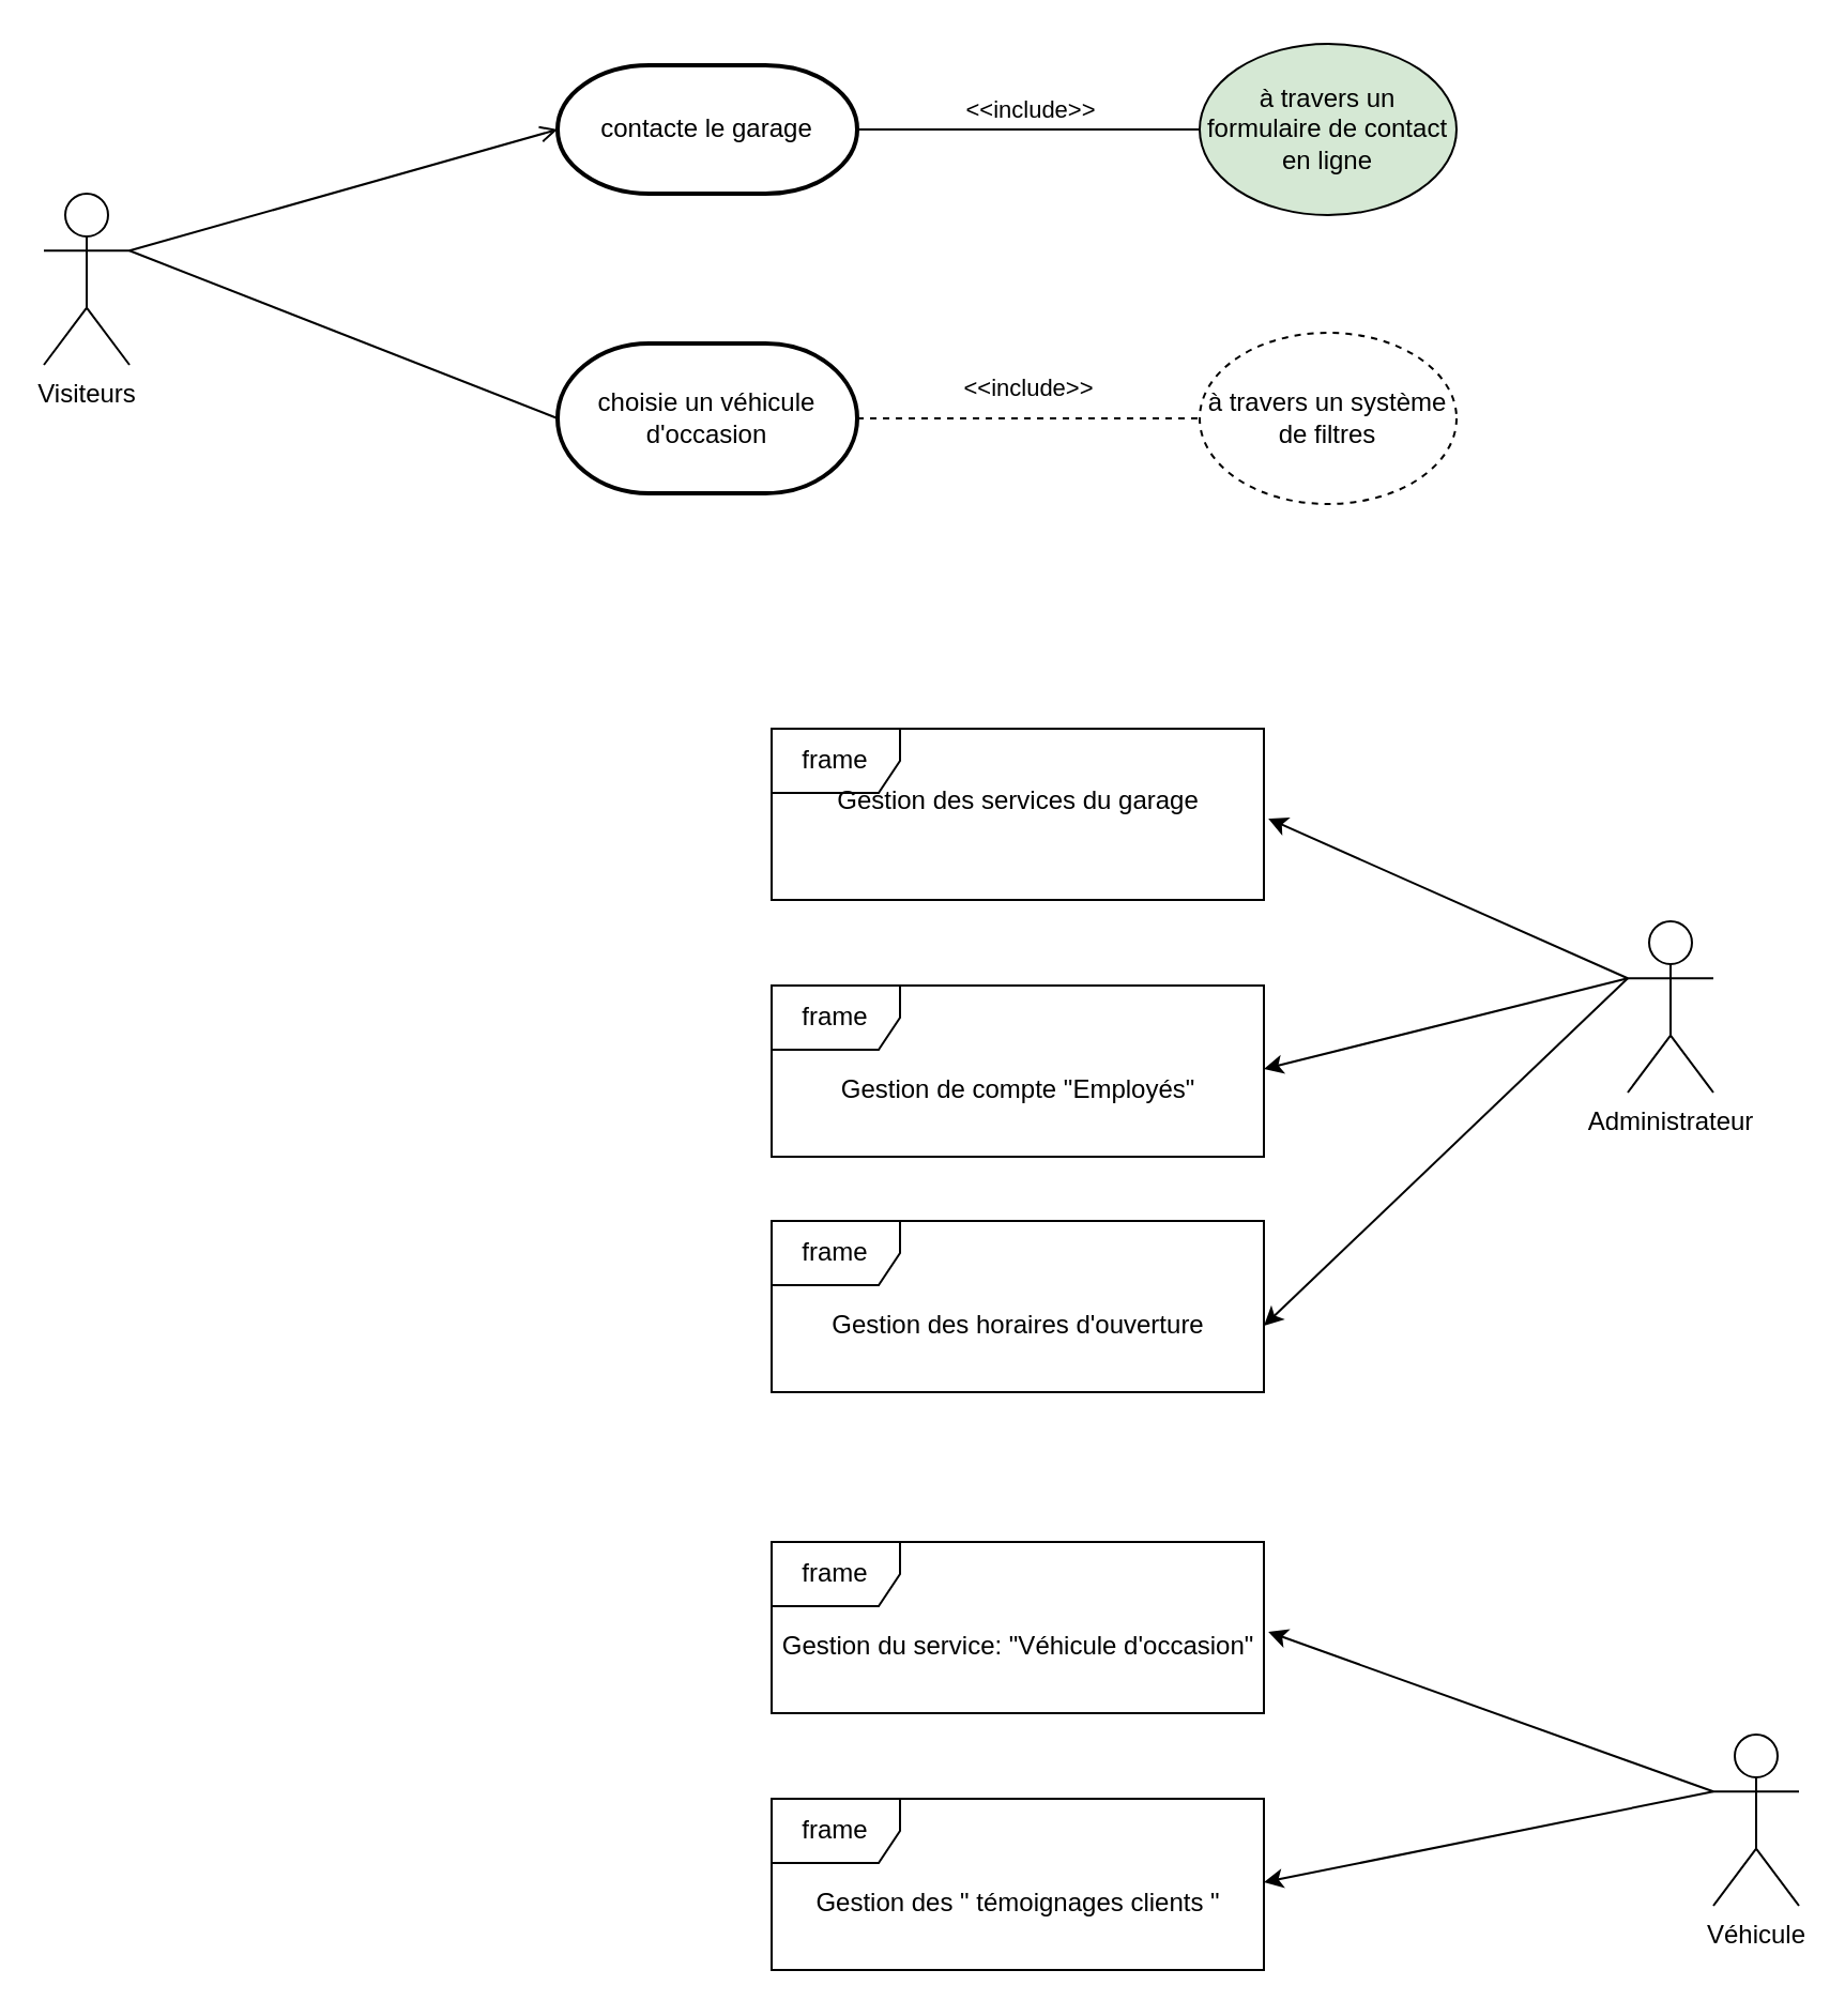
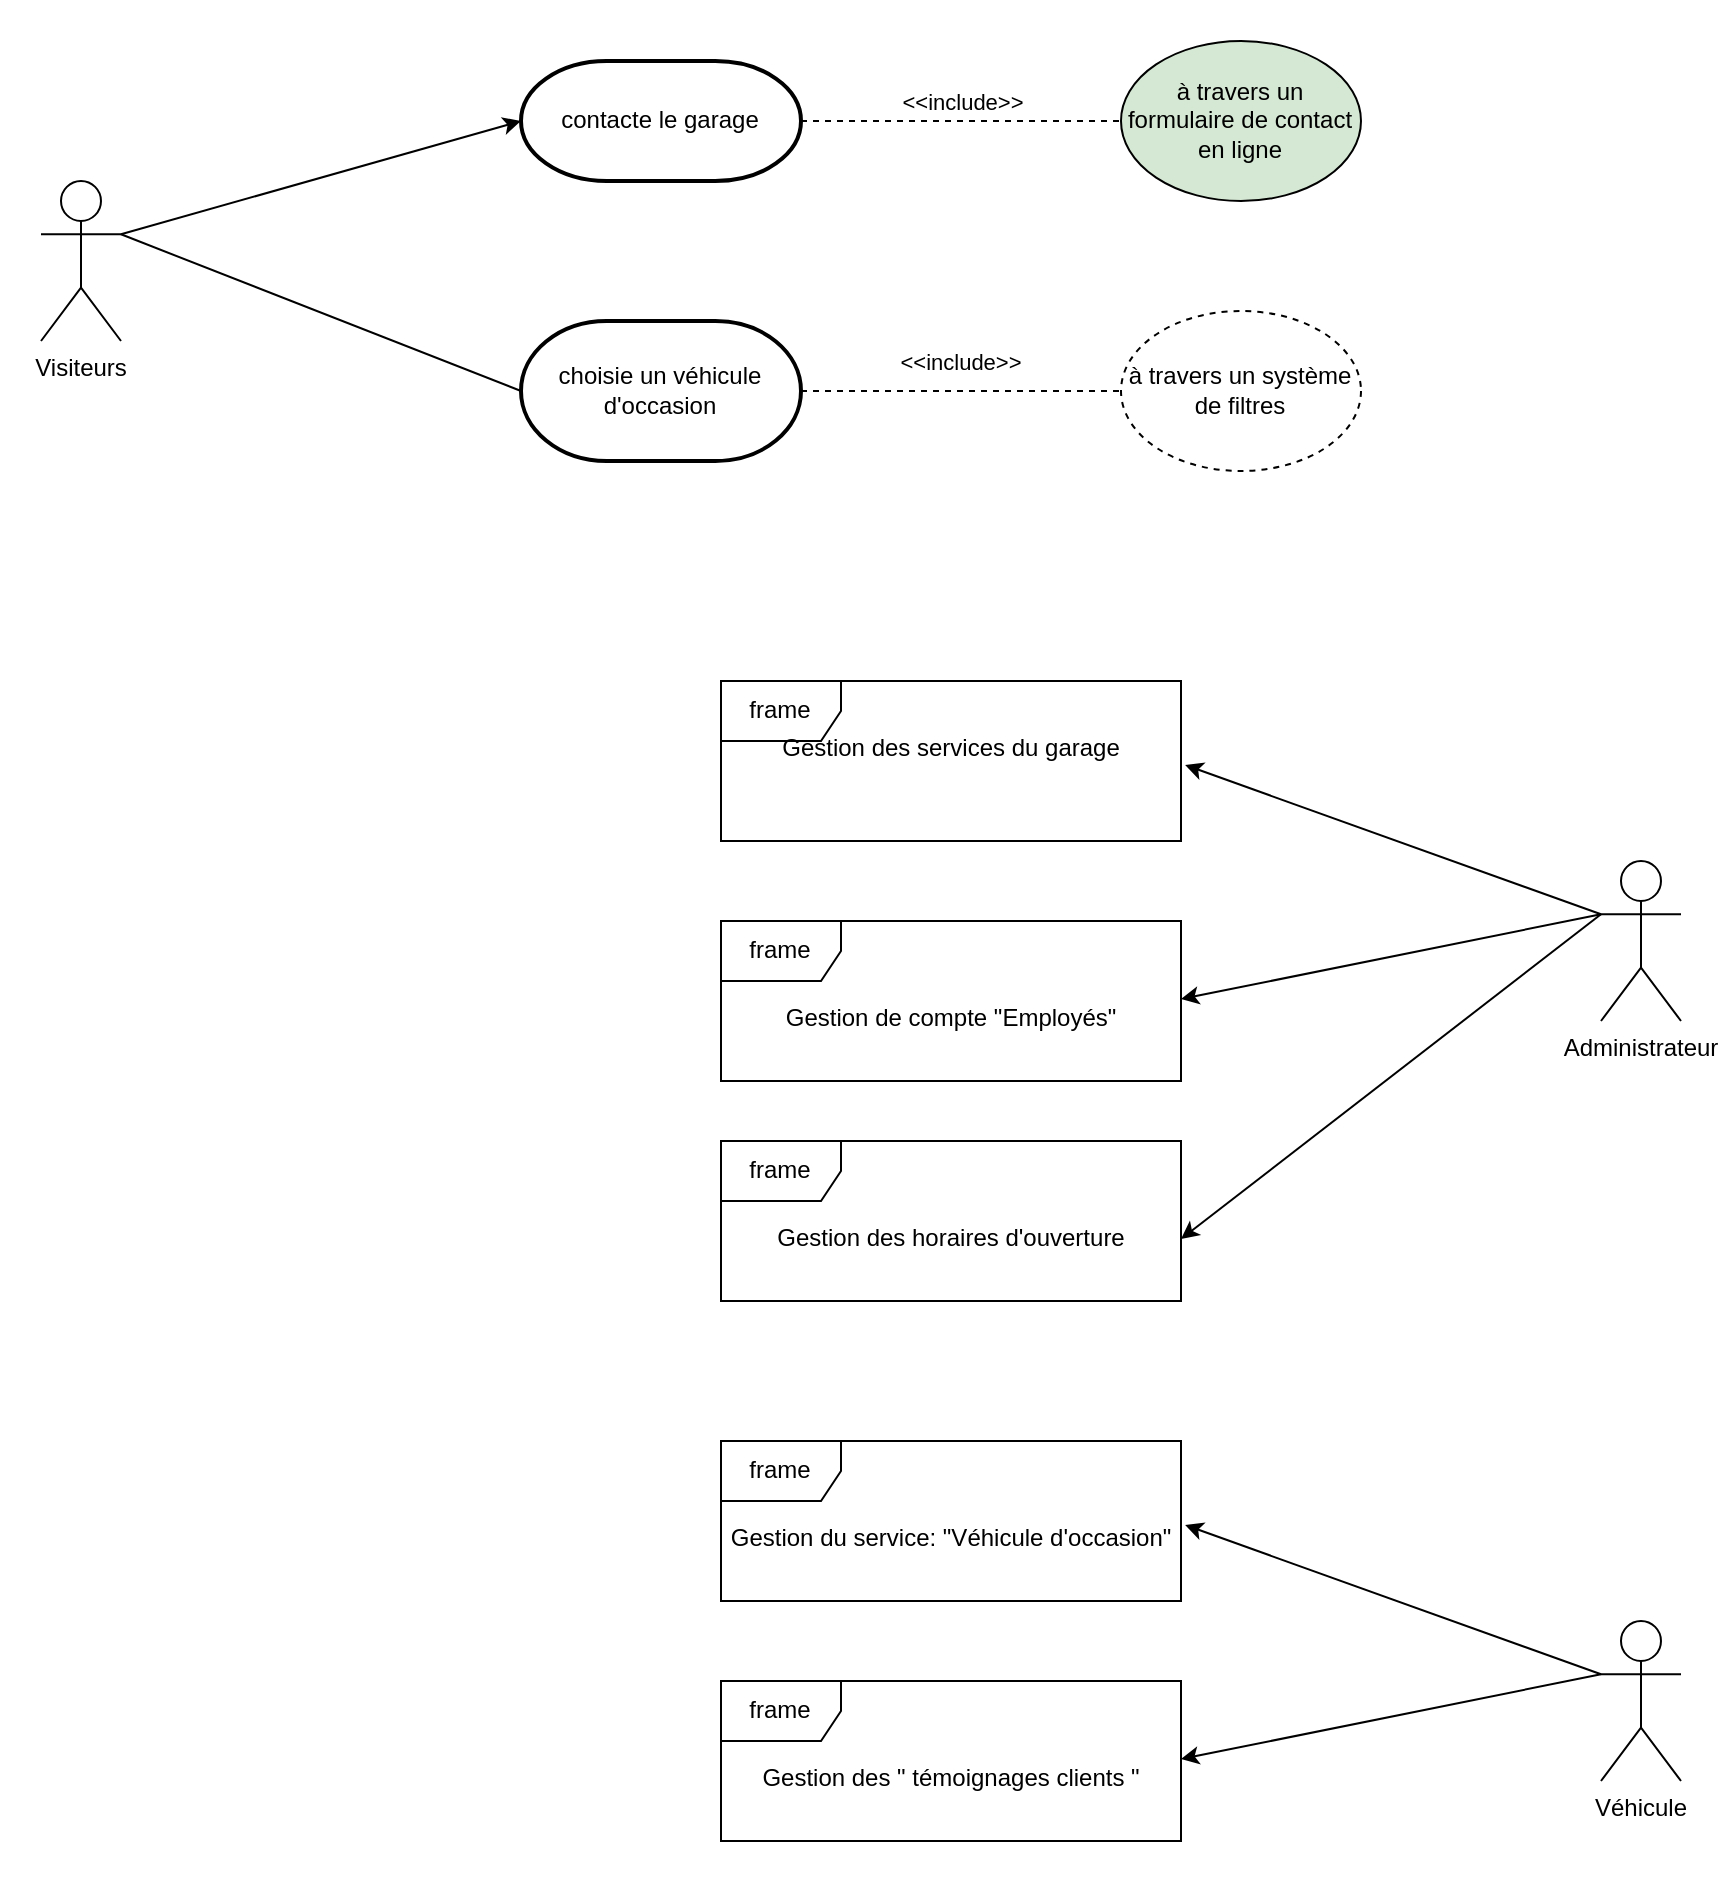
  <mxCell id="0" />
  <mxCell id="1" parent="0" />
  <mxCell id="2" value="Visiteurs" style="shape=umlActor;verticalLabelPosition=bottom;verticalAlign=top;html=1;outlineConnect=0;" vertex="1" parent="1"><mxGeometry x="20" y="90" width="40" height="80" as="geometry" /></mxCell>
  <mxCell id="3" value="frame" style="shape=umlFrame;whiteSpace=wrap;html=1;pointerEvents=0;" vertex="1" parent="1"><mxGeometry x="360" y="570" width="230" height="80" as="geometry" /></mxCell>
  <mxCell id="4" value="contacte le garage" style="strokeWidth=2;html=1;shape=mxgraph.flowchart.terminator;whiteSpace=wrap;" vertex="1" parent="1"><mxGeometry x="260" y="30" width="140" height="60" as="geometry" /></mxCell>
  <mxCell id="5" value="choisie un véhicule d'occasion" style="strokeWidth=2;html=1;shape=mxgraph.flowchart.terminator;whiteSpace=wrap;" vertex="1" parent="1"><mxGeometry x="260" y="160" width="140" height="70" as="geometry" /></mxCell>
- <mxCell id="6" value="" style="endArrow=open;html=1;rounded=0;entryX=0;entryY=0.5;entryDx=0;entryDy=0;entryPerimeter=0;exitX=1;exitY=0.333;exitDx=0;exitDy=0;exitPerimeter=0;" edge="1" parent="1" source="2" target="4"><mxGeometry width="50" height="50" relative="1" as="geometry"><mxPoint x="520" y="290" as="sourcePoint" /><mxPoint x="570" y="240" as="targetPoint" /></mxGeometry></mxCell>
+ <mxCell id="6" value="" style="endArrow=classic;html=1;rounded=0;entryX=0;entryY=0.5;entryDx=0;entryDy=0;entryPerimeter=0;exitX=1;exitY=0.333;exitDx=0;exitDy=0;exitPerimeter=0;" edge="1" parent="1" source="2" target="4"><mxGeometry width="50" height="50" relative="1" as="geometry"><mxPoint x="520" y="290" as="sourcePoint" /><mxPoint x="570" y="240" as="targetPoint" /></mxGeometry></mxCell>
  <mxCell id="7" value="" style="endArrow=none;html=1;rounded=0;exitX=1;exitY=0.333;exitDx=0;exitDy=0;exitPerimeter=0;entryX=0;entryY=0.5;entryDx=0;entryDy=0;entryPerimeter=0;" edge="1" parent="1" source="2" target="5"><mxGeometry width="50" height="50" relative="1" as="geometry"><mxPoint x="520" y="290" as="sourcePoint" /><mxPoint x="570" y="240" as="targetPoint" /></mxGeometry></mxCell>
  <mxCell id="8" value="à travers un formulaire de contact en ligne" style="ellipse;whiteSpace=wrap;html=1;fillColor=#d5e8d4;" vertex="1" parent="1"><mxGeometry x="560" y="20" width="120" height="80" as="geometry" /></mxCell>
  <mxCell id="9" value="à travers un système de filtres" style="ellipse;whiteSpace=wrap;html=1;dashed=1;" vertex="1" parent="1"><mxGeometry x="560" y="155" width="120" height="80" as="geometry" /></mxCell>
- <mxCell id="10" value="" style="endArrow=none;dashed=0;html=1;rounded=0;exitX=1;exitY=0.5;exitDx=0;exitDy=0;exitPerimeter=0;entryX=0;entryY=0.5;entryDx=0;entryDy=0;" edge="1" parent="1" source="4" target="8"><mxGeometry width="50" height="50" relative="1" as="geometry"><mxPoint x="520" y="190" as="sourcePoint" /><mxPoint x="570" y="140" as="targetPoint" /></mxGeometry></mxCell>
+ <mxCell id="10" value="" style="endArrow=none;dashed=1;html=1;rounded=0;exitX=1;exitY=0.5;exitDx=0;exitDy=0;exitPerimeter=0;entryX=0;entryY=0.5;entryDx=0;entryDy=0;" edge="1" parent="1" source="4" target="8"><mxGeometry width="50" height="50" relative="1" as="geometry"><mxPoint x="520" y="190" as="sourcePoint" /><mxPoint x="570" y="140" as="targetPoint" /></mxGeometry></mxCell>
  <mxCell id="11" value="&amp;lt;&amp;lt;include&amp;gt;&amp;gt;" style="edgeLabel;html=1;align=center;verticalAlign=middle;resizable=0;points=[];" vertex="1" connectable="0" parent="10"><mxGeometry x="-0.212" y="-3" relative="1" as="geometry"><mxPoint x="17" y="-13" as="offset" /></mxGeometry></mxCell>
  <mxCell id="12" value="" style="endArrow=none;dashed=1;html=1;rounded=0;exitX=1;exitY=0.5;exitDx=0;exitDy=0;exitPerimeter=0;entryX=0;entryY=0.5;entryDx=0;entryDy=0;" edge="1" parent="1" source="5" target="9"><mxGeometry width="50" height="50" relative="1" as="geometry"><mxPoint x="520" y="190" as="sourcePoint" /><mxPoint x="570" y="140" as="targetPoint" /></mxGeometry></mxCell>
  <mxCell id="13" value="&amp;lt;&amp;lt;include&amp;gt;&amp;gt;" style="edgeLabel;html=1;align=center;verticalAlign=middle;resizable=0;points=[];" vertex="1" connectable="0" parent="12"><mxGeometry x="-0.013" y="-1" relative="1" as="geometry"><mxPoint y="-16" as="offset" /></mxGeometry></mxCell>
- <mxCell id="14" value="Administrateur" style="shape=umlActor;verticalLabelPosition=bottom;verticalAlign=top;html=1;outlineConnect=0;" vertex="1" parent="1"><mxGeometry x="760" y="430" width="40" height="80" as="geometry" /></mxCell>
+ <mxCell id="14" value="Administrateur" style="shape=umlActor;verticalLabelPosition=bottom;verticalAlign=top;html=1;outlineConnect=0;" vertex="1" parent="1"><mxGeometry x="800" y="430" width="40" height="80" as="geometry" /></mxCell>
  <mxCell id="15" value="Gestion des horaires d'ouverture" style="text;html=1;align=center;verticalAlign=middle;resizable=0;points=[];autosize=1;strokeColor=none;fillColor=none;" vertex="1" parent="1"><mxGeometry x="375" y="604" width="200" height="30" as="geometry" /></mxCell>
  <mxCell id="16" value="frame" style="shape=umlFrame;whiteSpace=wrap;html=1;pointerEvents=0;" vertex="1" parent="1"><mxGeometry x="360" y="460" width="230" height="80" as="geometry" /></mxCell>
  <mxCell id="17" value="Gestion de compte &quot;Employés&quot;" style="text;html=1;align=center;verticalAlign=middle;resizable=0;points=[];autosize=1;strokeColor=none;fillColor=none;" vertex="1" parent="1"><mxGeometry x="380" y="494" width="190" height="30" as="geometry" /></mxCell>
  <mxCell id="18" value="frame" style="shape=umlFrame;whiteSpace=wrap;html=1;pointerEvents=0;" vertex="1" parent="1"><mxGeometry x="360" y="340" width="230" height="80" as="geometry" /></mxCell>
  <mxCell id="19" value="Gestion des services du garage" style="text;html=1;align=center;verticalAlign=middle;resizable=0;points=[];autosize=1;strokeColor=none;fillColor=none;" vertex="1" parent="1"><mxGeometry x="380" y="359" width="190" height="30" as="geometry" /></mxCell>
  <mxCell id="20" value="" style="endArrow=classic;html=1;rounded=0;exitX=0;exitY=0.333;exitDx=0;exitDy=0;exitPerimeter=0;entryX=1.009;entryY=0.525;entryDx=0;entryDy=0;entryPerimeter=0;" edge="1" parent="1" source="14" target="18"><mxGeometry width="50" height="50" relative="1" as="geometry"><mxPoint x="520" y="490" as="sourcePoint" /><mxPoint x="570" y="440" as="targetPoint" /></mxGeometry></mxCell>
  <mxCell id="21" value="" style="endArrow=classic;html=1;rounded=0;entryX=1;entryY=0.488;entryDx=0;entryDy=0;entryPerimeter=0;exitX=0;exitY=0.333;exitDx=0;exitDy=0;exitPerimeter=0;" edge="1" parent="1" source="14" target="16"><mxGeometry width="50" height="50" relative="1" as="geometry"><mxPoint x="740" y="470" as="sourcePoint" /><mxPoint x="570" y="440" as="targetPoint" /></mxGeometry></mxCell>
  <mxCell id="22" value="" style="endArrow=classic;html=1;rounded=0;exitX=0;exitY=0.333;exitDx=0;exitDy=0;exitPerimeter=0;entryX=1;entryY=0.613;entryDx=0;entryDy=0;entryPerimeter=0;" edge="1" parent="1" source="14" target="3"><mxGeometry width="50" height="50" relative="1" as="geometry"><mxPoint x="520" y="490" as="sourcePoint" /><mxPoint x="570" y="440" as="targetPoint" /></mxGeometry></mxCell>
  <mxCell id="23" value="Véhicule" style="shape=umlActor;verticalLabelPosition=bottom;verticalAlign=top;html=1;outlineConnect=0;" vertex="1" parent="1"><mxGeometry x="800" y="810" width="40" height="80" as="geometry" /></mxCell>
  <mxCell id="24" value="frame" style="shape=umlFrame;whiteSpace=wrap;html=1;pointerEvents=0;" vertex="1" parent="1"><mxGeometry x="360" y="840" width="230" height="80" as="geometry" /></mxCell>
  <mxCell id="25" value="Gestion des &quot; témoignages clients &quot;" style="text;html=1;align=center;verticalAlign=middle;resizable=0;points=[];autosize=1;strokeColor=none;fillColor=none;" vertex="1" parent="1"><mxGeometry x="370" y="874" width="210" height="30" as="geometry" /></mxCell>
  <mxCell id="26" value="frame" style="shape=umlFrame;whiteSpace=wrap;html=1;pointerEvents=0;" vertex="1" parent="1"><mxGeometry x="360" y="720" width="230" height="80" as="geometry" /></mxCell>
  <mxCell id="27" value="Gestion du service: &quot;Véhicule d'occasion&quot;" style="text;html=1;align=center;verticalAlign=middle;resizable=0;points=[];autosize=1;strokeColor=none;fillColor=none;" vertex="1" parent="1"><mxGeometry x="355" y="754" width="240" height="30" as="geometry" /></mxCell>
  <mxCell id="28" value="" style="endArrow=classic;html=1;rounded=0;exitX=0;exitY=0.333;exitDx=0;exitDy=0;exitPerimeter=0;entryX=1.009;entryY=0.525;entryDx=0;entryDy=0;entryPerimeter=0;" edge="1" parent="1" source="23" target="26"><mxGeometry width="50" height="50" relative="1" as="geometry"><mxPoint x="520" y="870" as="sourcePoint" /><mxPoint x="570" y="820" as="targetPoint" /></mxGeometry></mxCell>
  <mxCell id="29" value="" style="endArrow=classic;html=1;rounded=0;entryX=1;entryY=0.488;entryDx=0;entryDy=0;entryPerimeter=0;exitX=0;exitY=0.333;exitDx=0;exitDy=0;exitPerimeter=0;" edge="1" parent="1" source="23" target="24"><mxGeometry width="50" height="50" relative="1" as="geometry"><mxPoint x="740" y="850" as="sourcePoint" /><mxPoint x="570" y="820" as="targetPoint" /></mxGeometry></mxCell>
